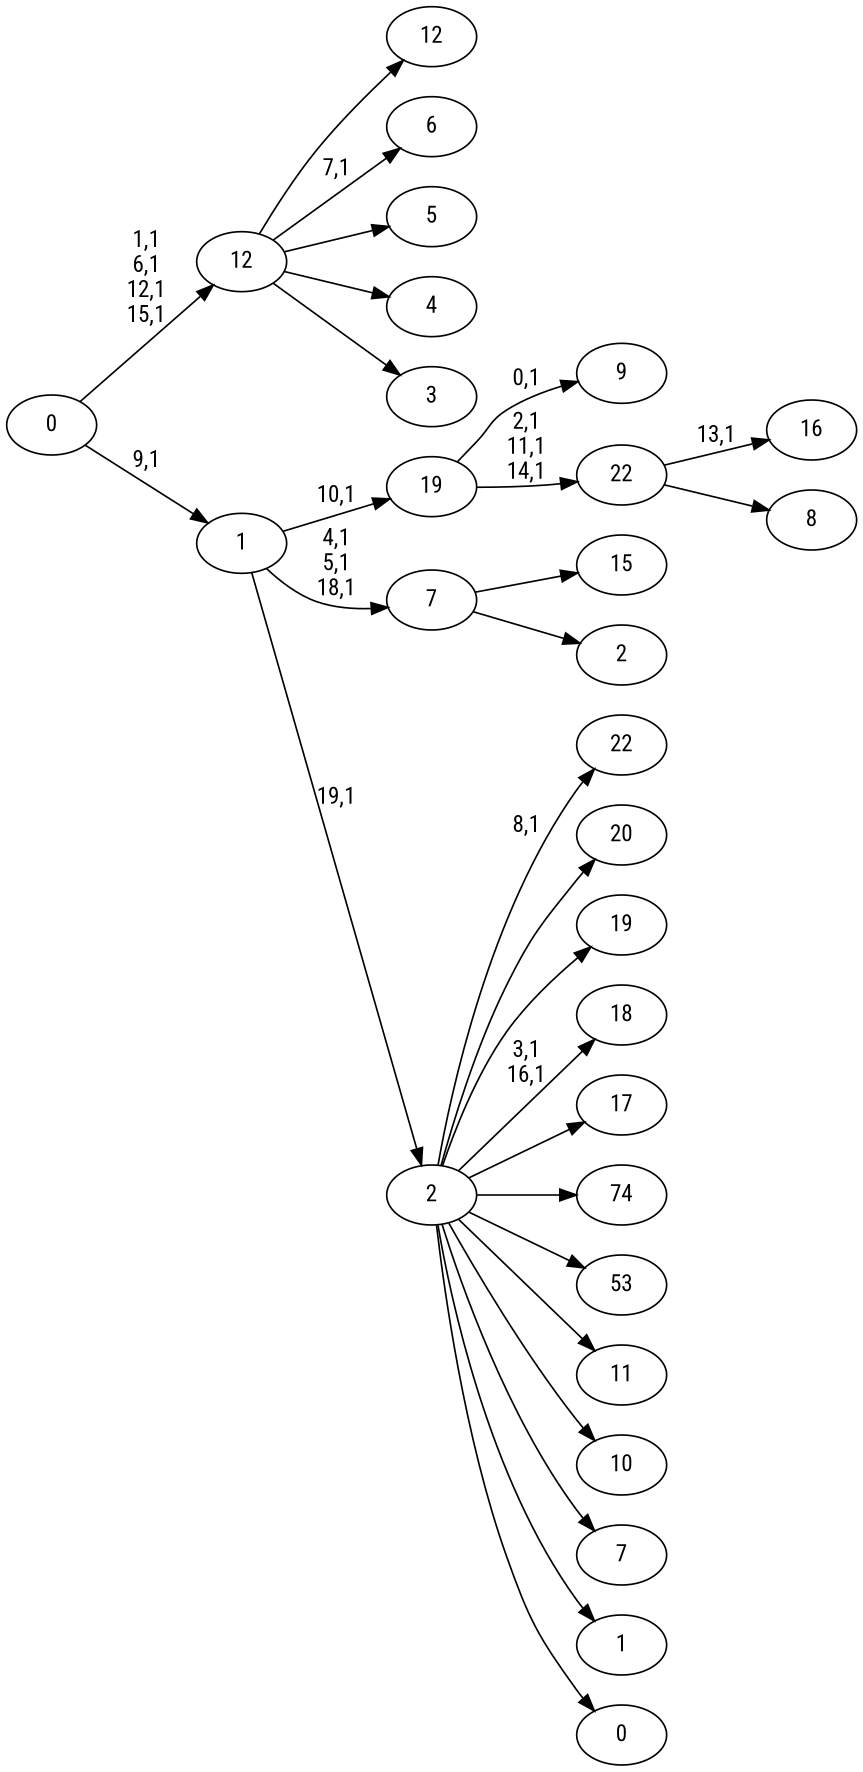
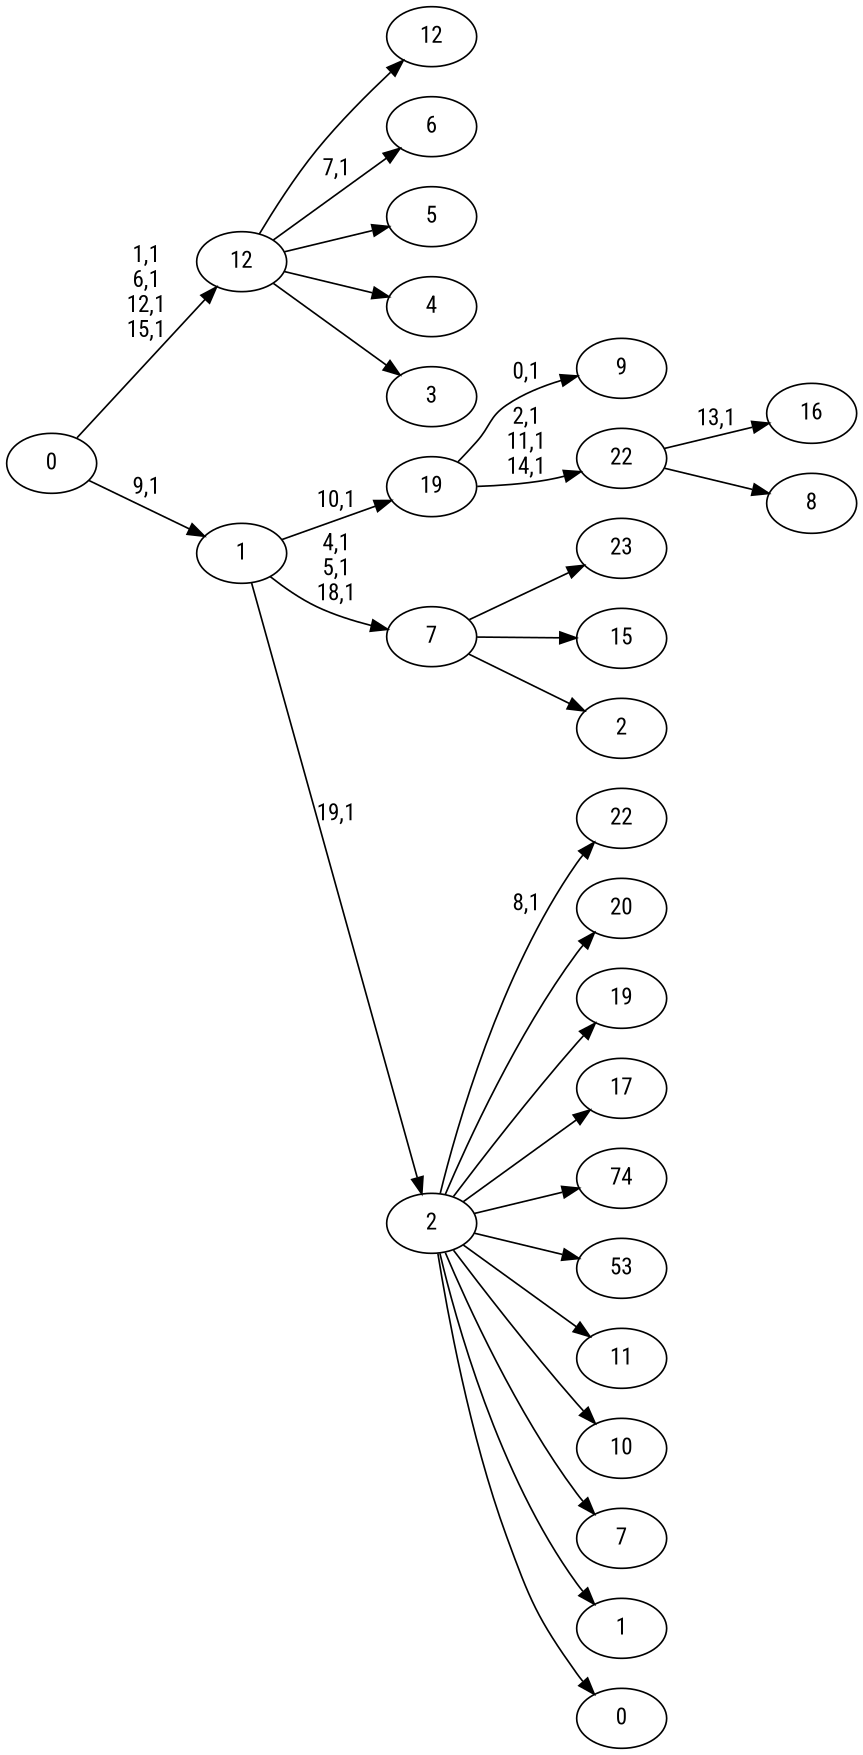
  digraph {
    fontname="Roboto Condensed"
    rankdir=LR
    node [fontname="Roboto Condensed"]
    edge [fontname="Roboto Condensed"]
+   n1 [label=23]
    n2 [label=22]
    n3 [label=20]
    n4 [label=19]
-   n5 [label=18]
    n6 [label=17]
    n7 [label=16]
    n8 [label=15]
    n9 [label=74]
    n10 [label=53]
    n11 [label=12]
    n12 [label=11]
    n13 [label=10]
    n14 [label=9]
    n15 [label=8]
    22
    19
    n18 [label=7]
    n19 [label=6]
    n20 [label=5]
    n21 [label=4]
    n22 [label=3]
    12
    n24 [label=2]
    7
    n26 [label=1]
    n27 [label=0]
    2
    1
    0
    22 -> n7 [label="13,1"]
    22 -> n15
    19 -> n14 [label="0,1"]
    19 -> 22 [label="2,1\n11,1\n14,1"]
    12 -> n11
    12 -> n19 [label="7,1"]
    12 -> n20
    12 -> n21
    12 -> n22
+   7 -> n1
    7 -> n8
    7 -> n24
    2 -> n2 [label="8,1"]
    2 -> n3
    2 -> n4
-   2 -> n5 [label="3,1\n16,1"]
    2 -> n6
    2 -> n9
    2 -> n10
    2 -> n12
    2 -> n13
    2 -> n18
    2 -> n26
    2 -> n27
    1 -> 19 [label="10,1"]
    1 -> 7 [label="4,1\n5,1\n18,1"]
    1 -> 2 [label="19,1"]
    0 -> 12 [label="1,1\n6,1\n12,1\n15,1"]
    0 -> 1 [label="9,1"]
  }
